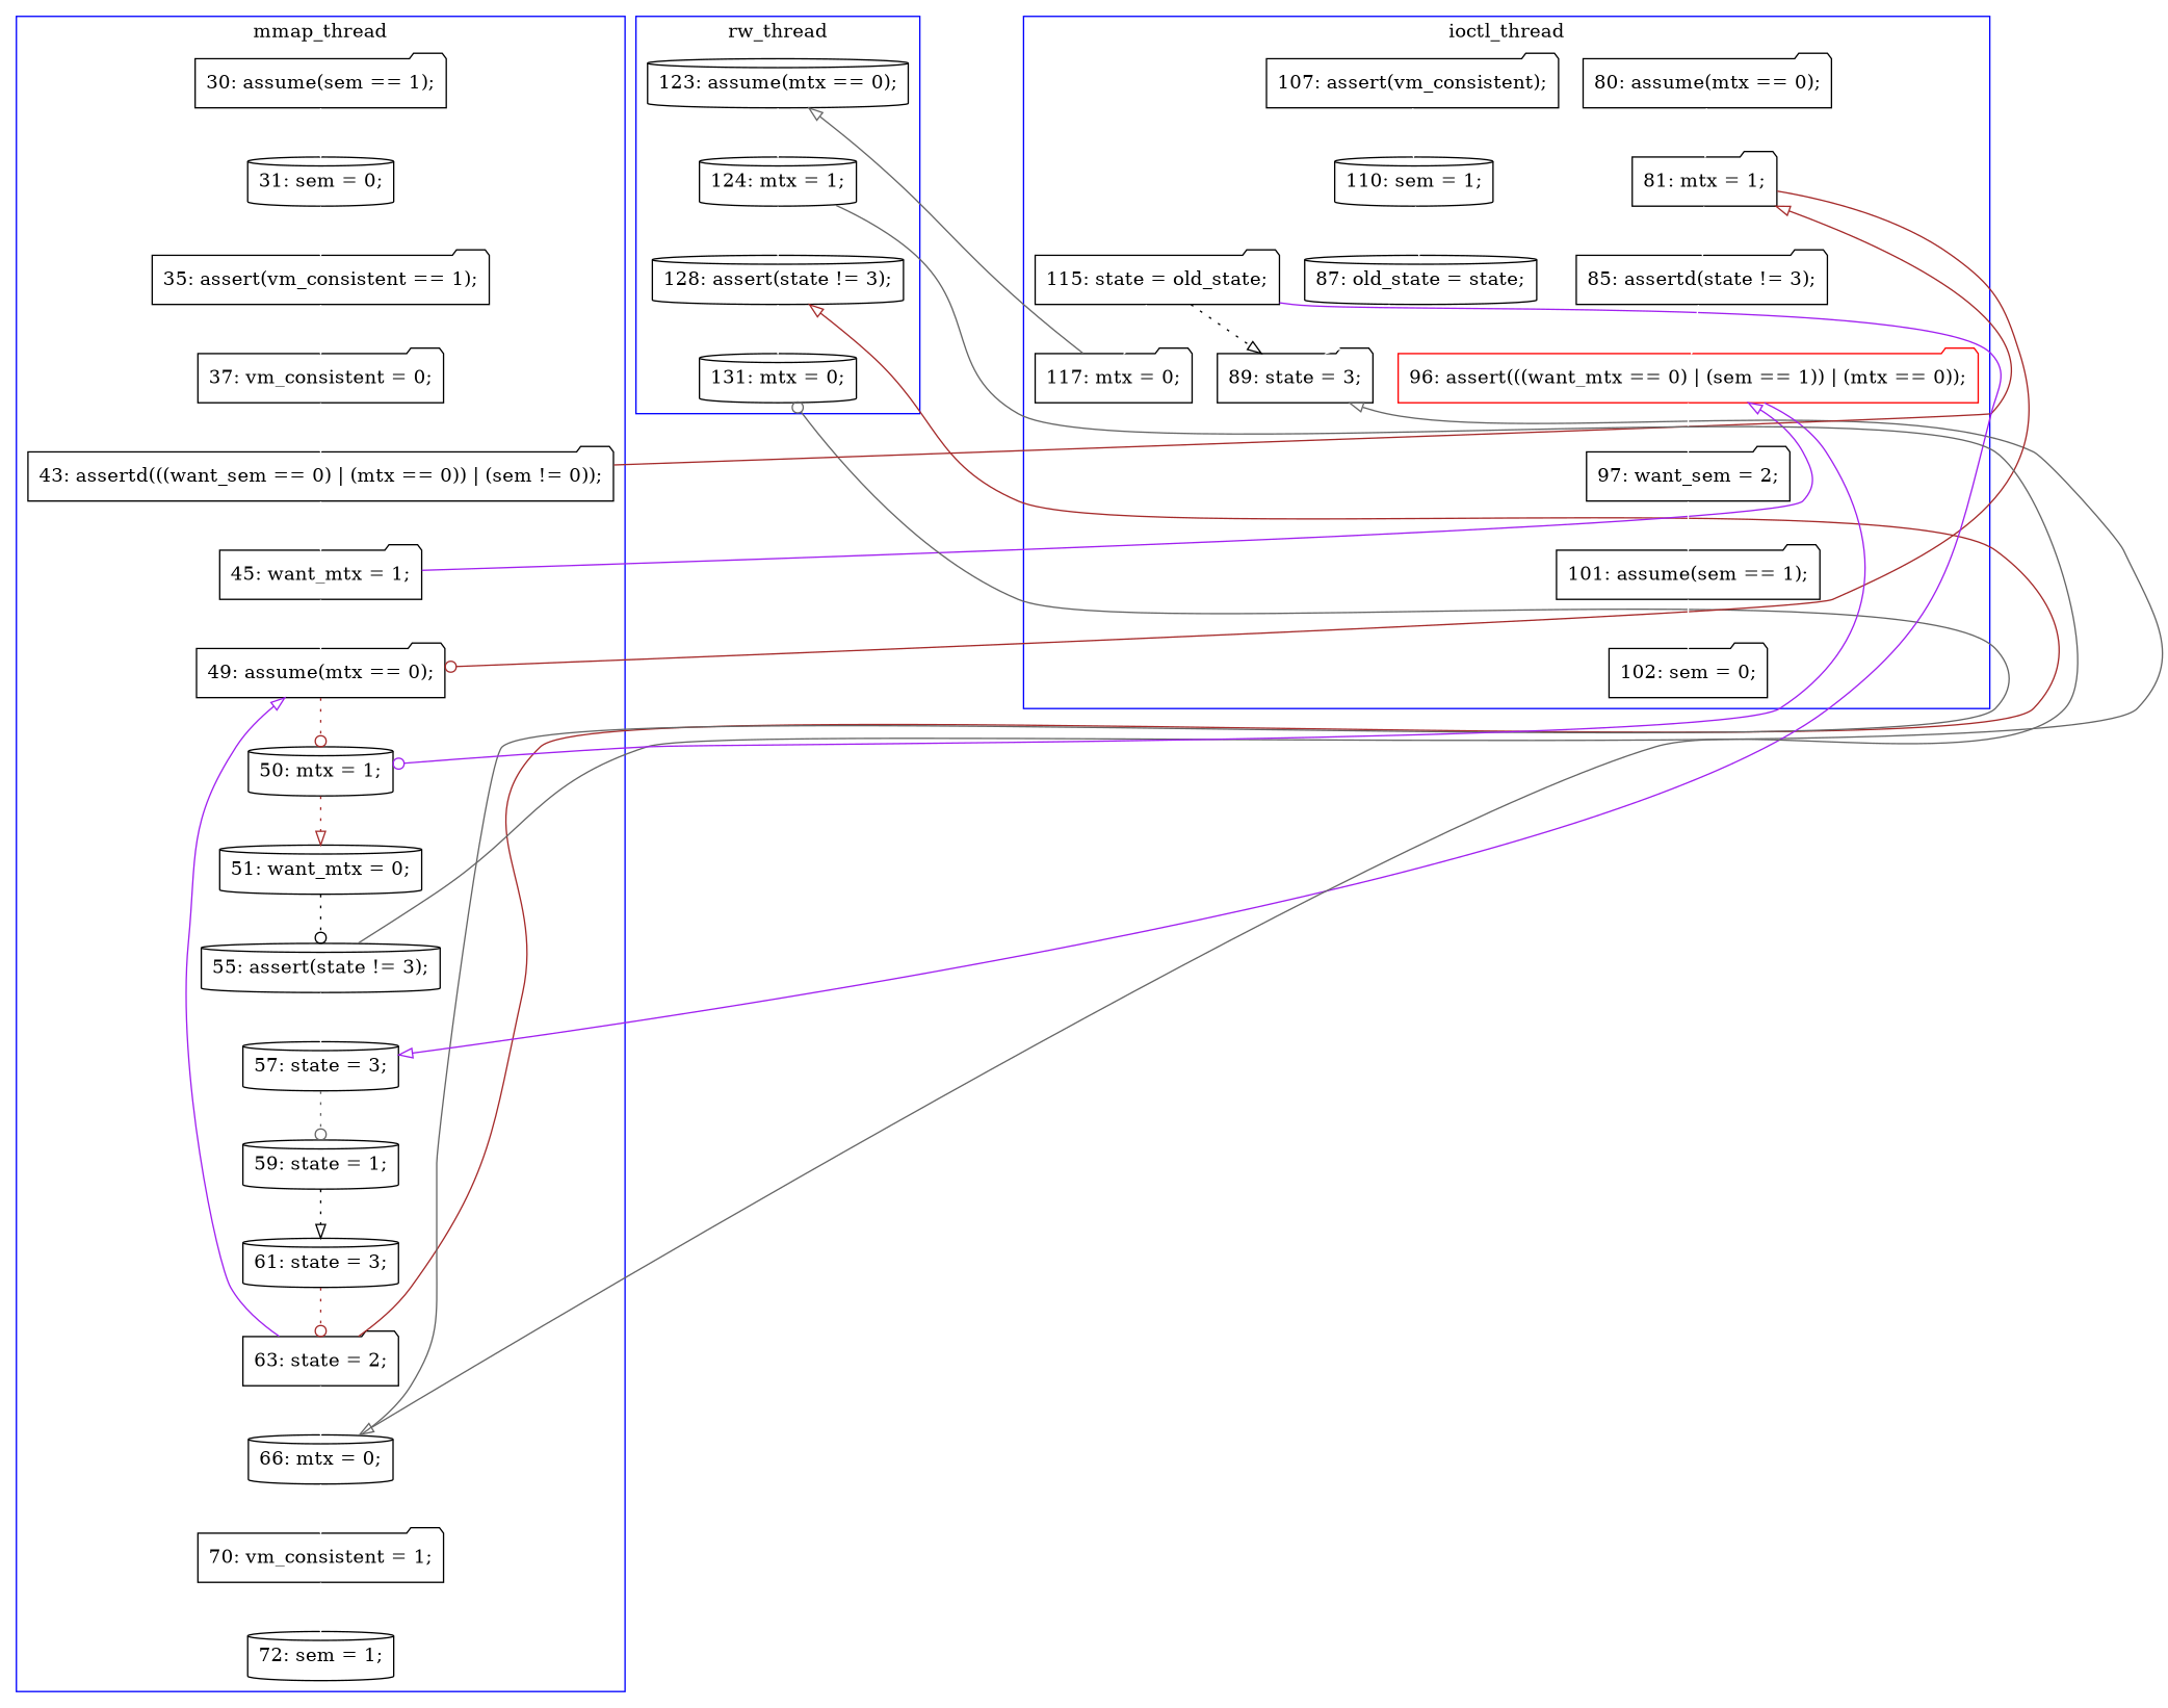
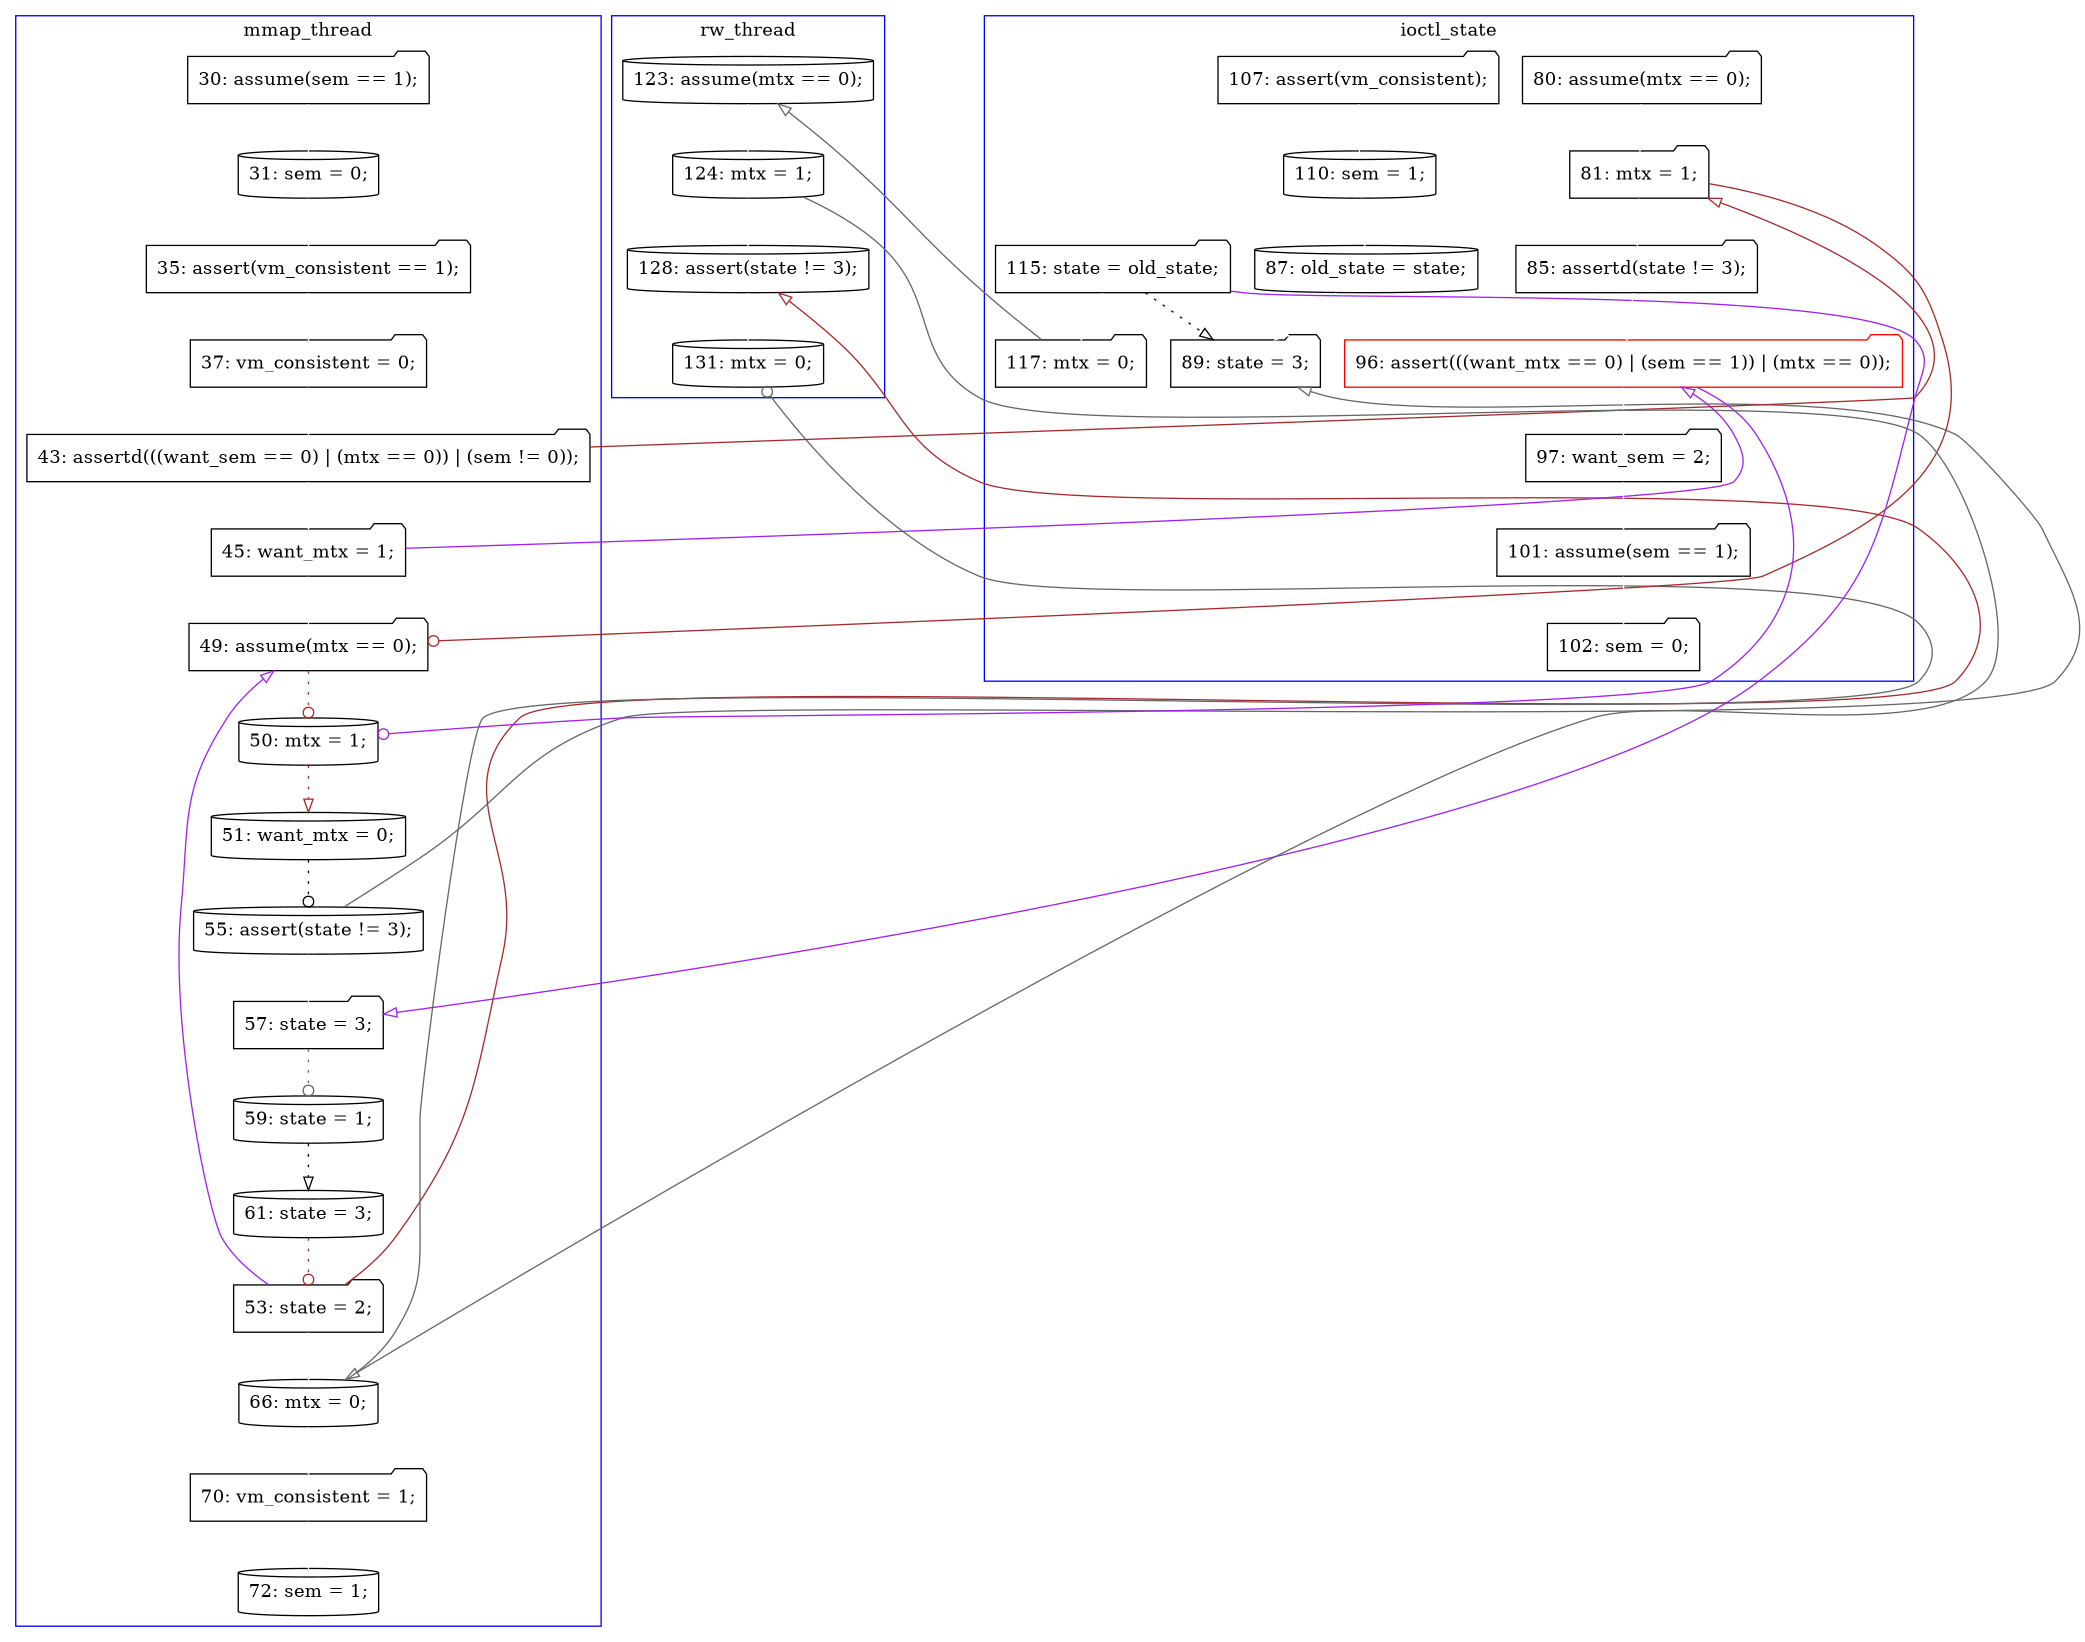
  digraph {
    node [shape=folder]
    edge [color=white style=solid]
    n1 [label="30: assume(sem == 1);"]
    n2 [label="31: sem = 0;" shape=cylinder]
    n3 [label="70: vm_consistent = 1;"]
    n4 [label="72: sem = 1;" shape=cylinder]
    n5 [label="61: state = 3;" shape=cylinder]
-   n6 [label="63: state = 2;"]
+   n6 [label="53: state = 2;"]
    n7 [label="50: mtx = 1;" shape=cylinder]
    n8 [label="51: want_mtx = 0;" shape=cylinder]
    n9 [label="55: assert(state != 3);" shape=cylinder]
    n10 [label="45: want_mtx = 1;"]
    n11 [label="49: assume(mtx == 0);"]
    n12 [label="35: assert(vm_consistent == 1);"]
    n13 [label="37: vm_consistent = 0;"]
    n14 [label="66: mtx = 0;" shape=cylinder]
    n15 [label="43: assertd(((want_sem == 0) | (mtx == 0)) | (sem != 0));"]
-   n16 [label="57: state = 3;" shape=cylinder]
+   n16 [label="57: state = 3;"]
    n17 [label="59: state = 1;" shape=cylinder]
    n18 [label="80: assume(mtx == 0);"]
    n19 [label="81: mtx = 1;"]
    n20 [label="97: want_sem = 2;"]
    n21 [label="101: assume(sem == 1);"]
    n22 [label="107: assert(vm_consistent);"]
    n23 [label="110: sem = 1;" shape=cylinder]
    n24 [label="87: old_state = state;" shape=cylinder]
    n25 [label="89: state = 3;"]
    n26 [label="115: state = old_state;"]
    n27 [label="102: sem = 0;"]
    n28 [label="117: mtx = 0;"]
    n29 [label="85: assertd(state != 3);"]
    n30 [color=red label="96: assert(((want_mtx == 0) | (sem == 1)) | (mtx == 0));"]
    n31 [label="124: mtx = 1;" shape=cylinder]
    n32 [label="128: assert(state != 3);" shape=cylinder]
    n33 [label="123: assume(mtx == 0);" shape=cylinder]
    n34 [label="131: mtx = 0;" shape=cylinder]
    subgraph cluster_1 {
      color=blue
      label=mmap_thread
      n1
      n2
      n3
      n4
      n5
      n6
      n7
      n8
      n9
      n10
      n11
      n12
      n13
      n14
      n15
      n16
      n17
    }
    subgraph cluster_2 {
      color=blue
-     label=ioctl_thread
+     label=ioctl_state
      n18
      n19
      n20
      n21
      n22
      n23
      n24
      n25
      n26
      n27
      n28
      n29
      n30
    }
    subgraph cluster_3 {
      color=blue
      label=rw_thread
      n31
      n32
      n33
      n34
    }
    n1 -> n2
    n2 -> n12
    n3 -> n4
    n5 -> n6 [arrowhead=odot color=brown style=dotted]
    n6 -> n11 [arrowhead=onormal color=purple constraint=false]
    n6 -> n14
    n6 -> n32 [arrowhead=onormal color=brown constraint=false]
    n7 -> n8 [arrowhead=onormal color=brown style=dotted]
    n8 -> n9 [arrowhead=odot color=black style=dotted]
    n9 -> n16
    n9 -> n25 [arrowhead=onormal color=gray40 constraint=false]
    n10 -> n11
    n10 -> n30 [arrowhead=onormal color=purple constraint=false]
    n11 -> n7 [arrowhead=odot color=brown style=dotted]
    n12 -> n13
    n13 -> n15
    n14 -> n3
    n14 -> n34 [arrowhead=odot color=gray40 constraint=false]
    n15 -> n10
    n15 -> n19 [arrowhead=onormal color=brown constraint=false]
    n16 -> n17 [arrowhead=odot color=gray40 style=dotted]
    n17 -> n5 [arrowhead=onormal color=black style=dotted]
    n18 -> n19
    n19 -> n11 [arrowhead=odot color=brown constraint=false]
    n19 -> n29
    n20 -> n21
    n21 -> n27
    n22 -> n23
    n23 -> n24
    n24 -> n25
    n26 -> n16 [arrowhead=onormal color=purple constraint=false]
    n26 -> n25 [arrowhead=onormal color=black style=dotted]
    n26 -> n28
    n28 -> n33 [arrowhead=onormal color=gray40 constraint=false]
    n29 -> n30
    n30 -> n7 [arrowhead=odot color=purple constraint=false]
    n30 -> n20
    n31 -> n14 [arrowhead=onormal color=gray40 constraint=false]
    n31 -> n32
    n32 -> n34
    n33 -> n31
  }
